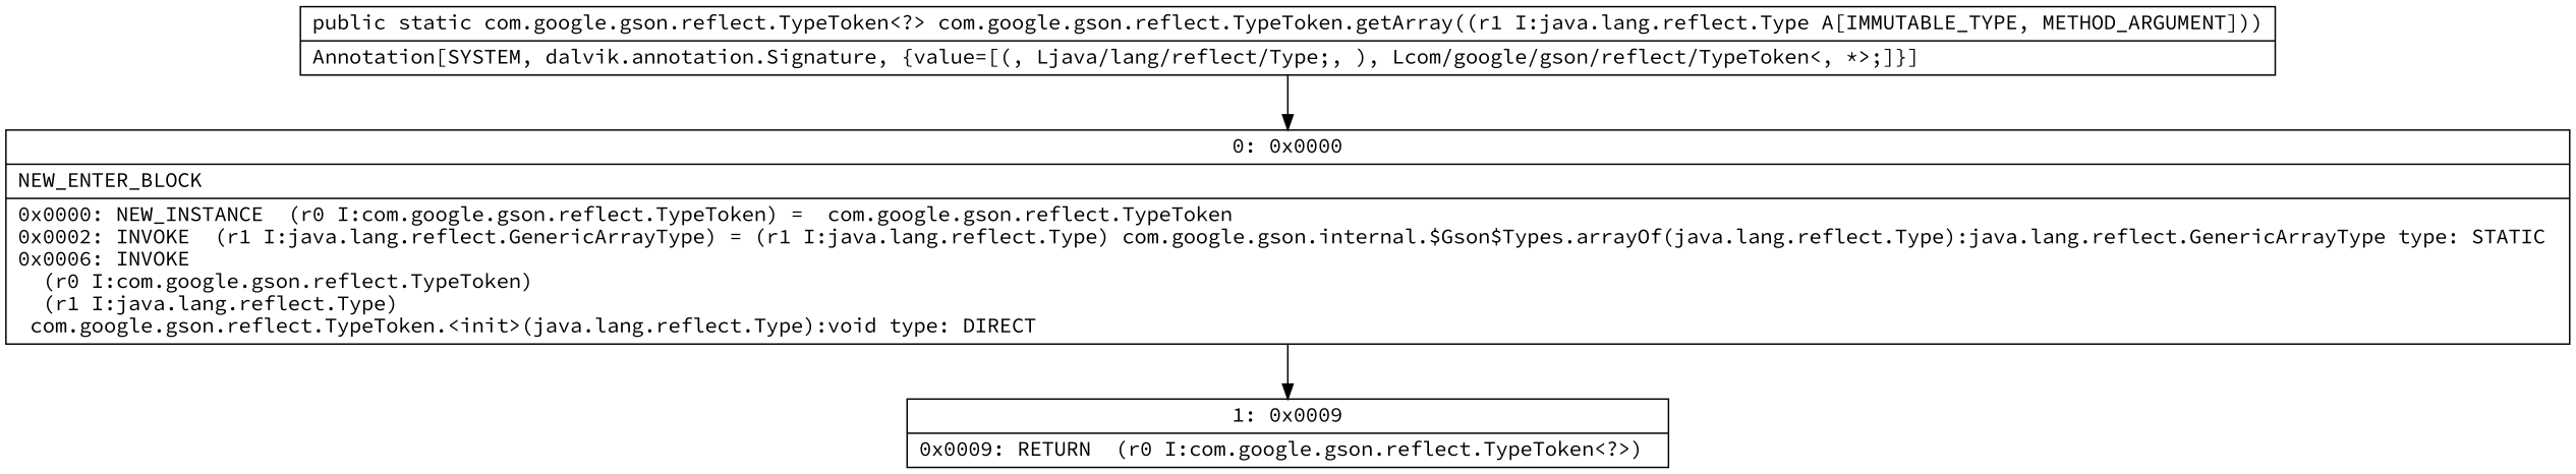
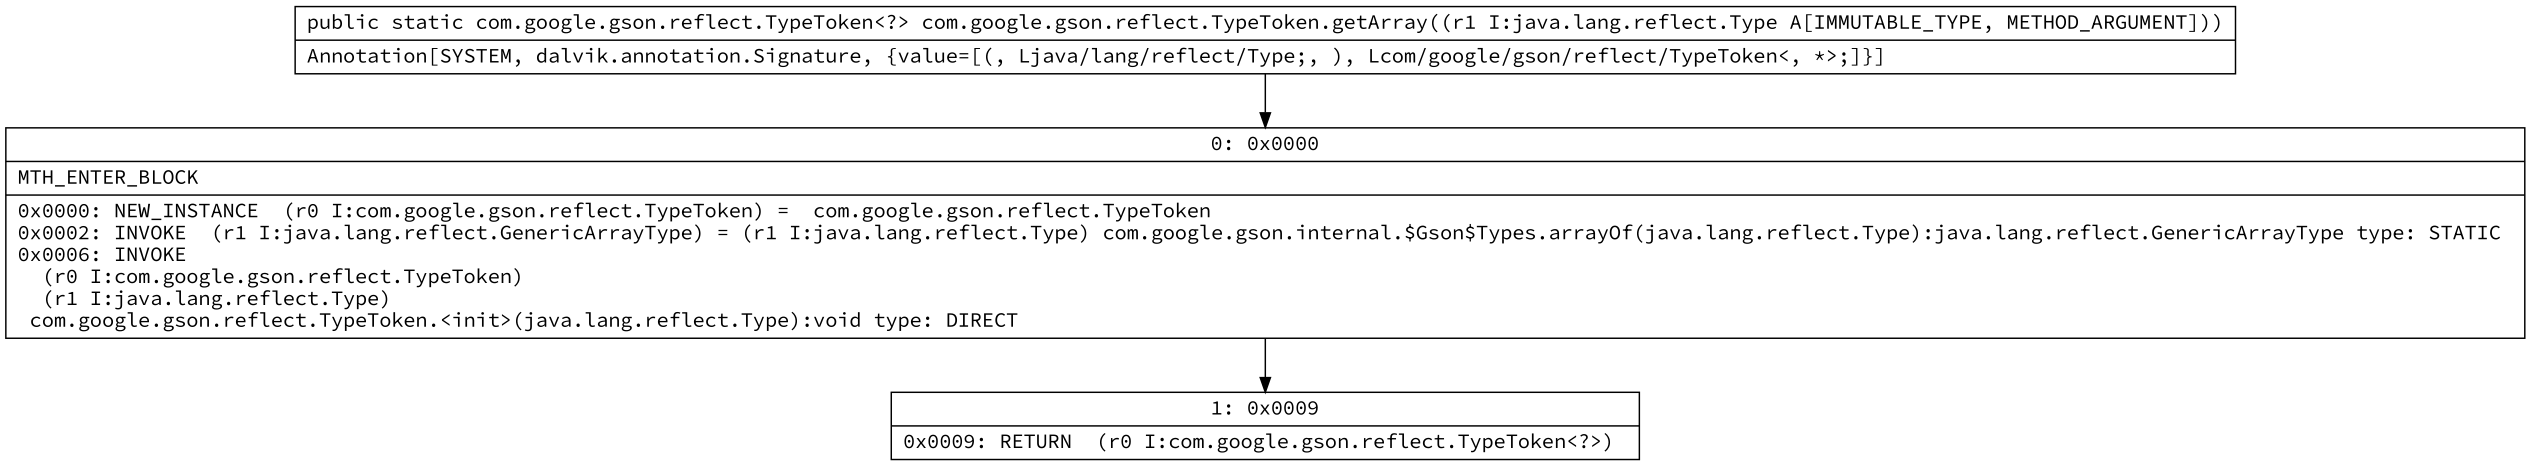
  digraph {
    fontname="Source Code Pro"
    node [shape=record fontname="Source Code Pro"]
    edge [fontname="Source Code Pro"]
-   n1 [label="{0\:\ 0x0000|NEW_ENTER_BLOCK\l|0x0000: NEW_INSTANCE  (r0 I:com.google.gson.reflect.TypeToken) =  com.google.gson.reflect.TypeToken \l0x0002: INVOKE  (r1 I:java.lang.reflect.GenericArrayType) = (r1 I:java.lang.reflect.Type) com.google.gson.internal.$Gson$Types.arrayOf(java.lang.reflect.Type):java.lang.reflect.GenericArrayType type: STATIC \l0x0006: INVOKE  \l  (r0 I:com.google.gson.reflect.TypeToken)\l  (r1 I:java.lang.reflect.Type)\l com.google.gson.reflect.TypeToken.\<init\>(java.lang.reflect.Type):void type: DIRECT \l}"]
+   n1 [label="{0\:\ 0x0000|MTH_ENTER_BLOCK\l|0x0000: NEW_INSTANCE  (r0 I:com.google.gson.reflect.TypeToken) =  com.google.gson.reflect.TypeToken \l0x0002: INVOKE  (r1 I:java.lang.reflect.GenericArrayType) = (r1 I:java.lang.reflect.Type) com.google.gson.internal.$Gson$Types.arrayOf(java.lang.reflect.Type):java.lang.reflect.GenericArrayType type: STATIC \l0x0006: INVOKE  \l  (r0 I:com.google.gson.reflect.TypeToken)\l  (r1 I:java.lang.reflect.Type)\l com.google.gson.reflect.TypeToken.\<init\>(java.lang.reflect.Type):void type: DIRECT \l}"]
    n2 [label="{1\:\ 0x0009|0x0009: RETURN  (r0 I:com.google.gson.reflect.TypeToken\<?\>) \l}"]
    n3 [label="{public static com.google.gson.reflect.TypeToken\<?\> com.google.gson.reflect.TypeToken.getArray((r1 I:java.lang.reflect.Type A[IMMUTABLE_TYPE, METHOD_ARGUMENT]))  | Annotation[SYSTEM, dalvik.annotation.Signature, \{value=[(, Ljava\/lang\/reflect\/Type;, ), Lcom\/google\/gson\/reflect\/TypeToken\<, *\>;]\}]\l}"]
    n1 -> n2
    n3 -> n1
  }
